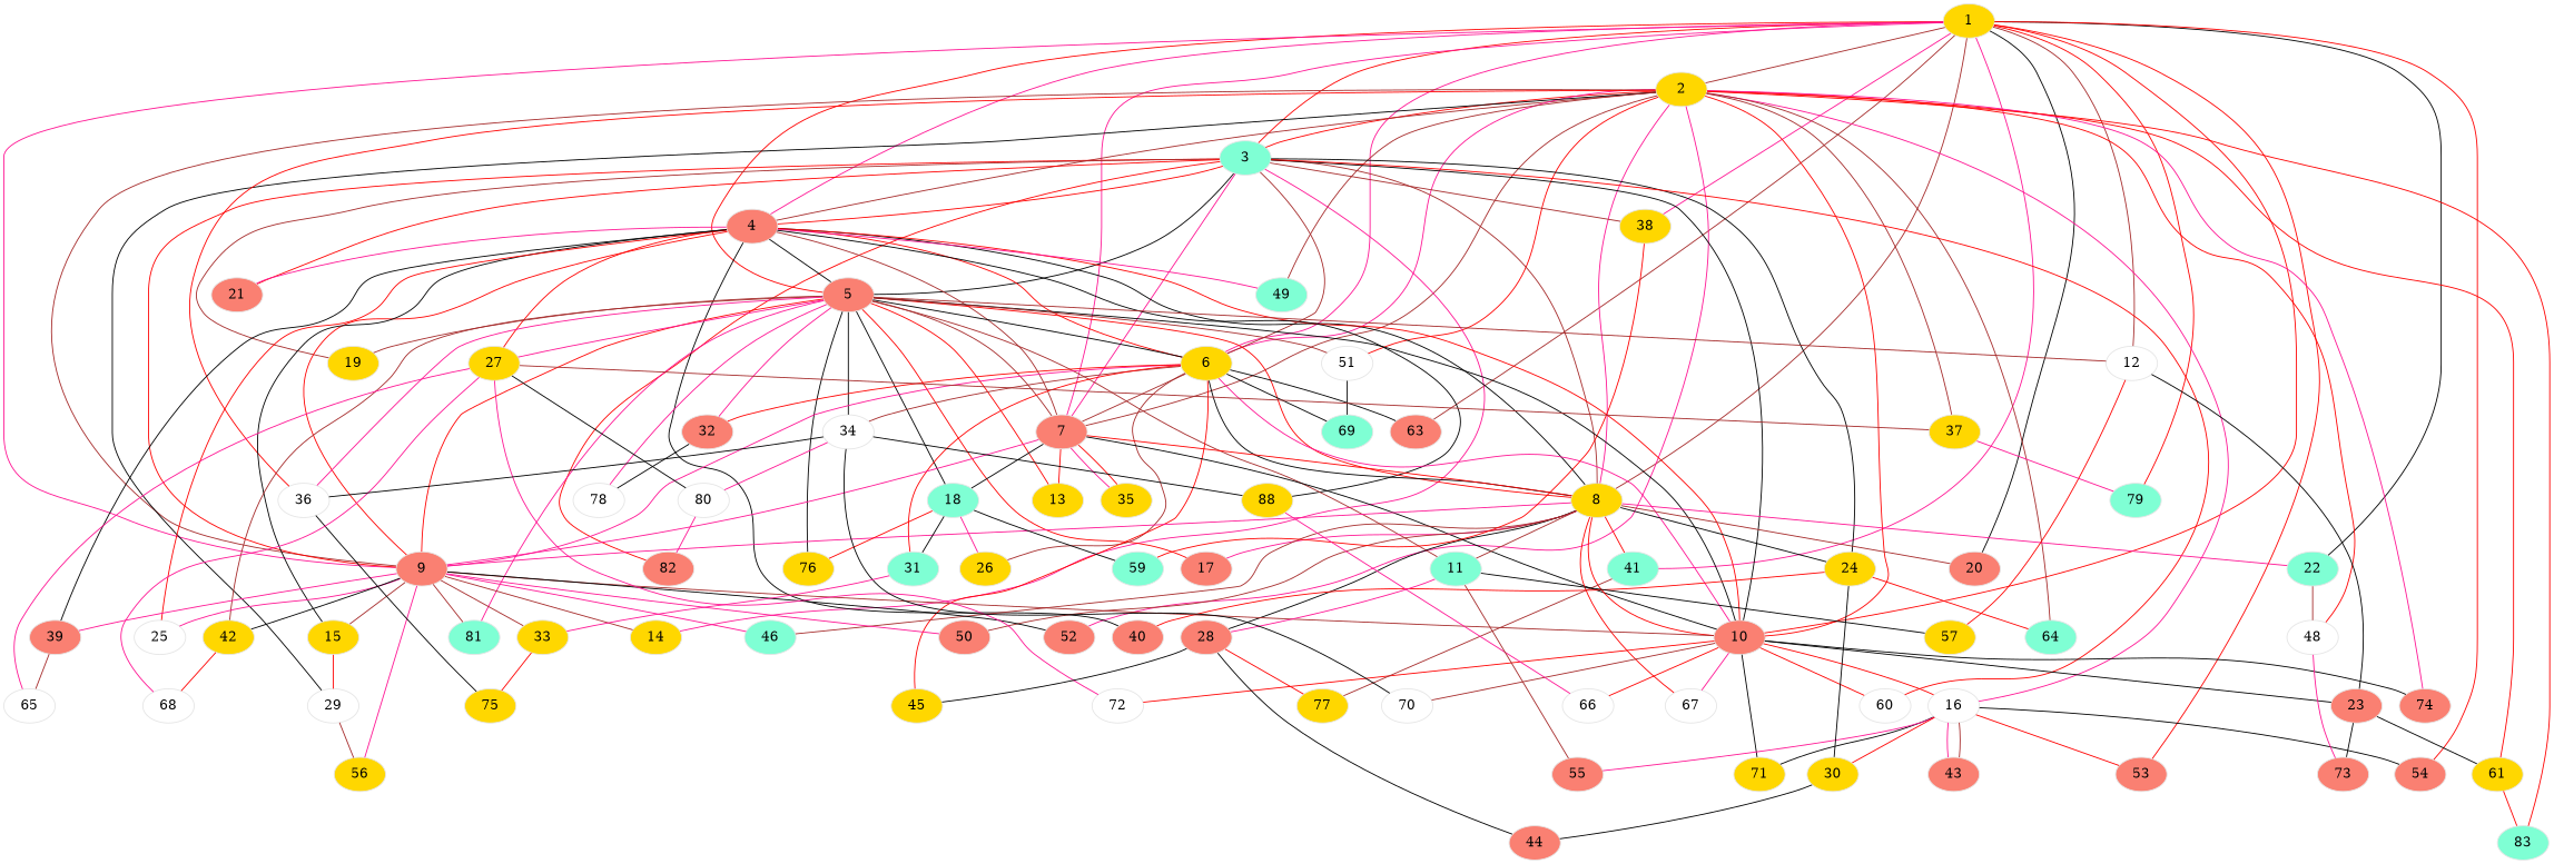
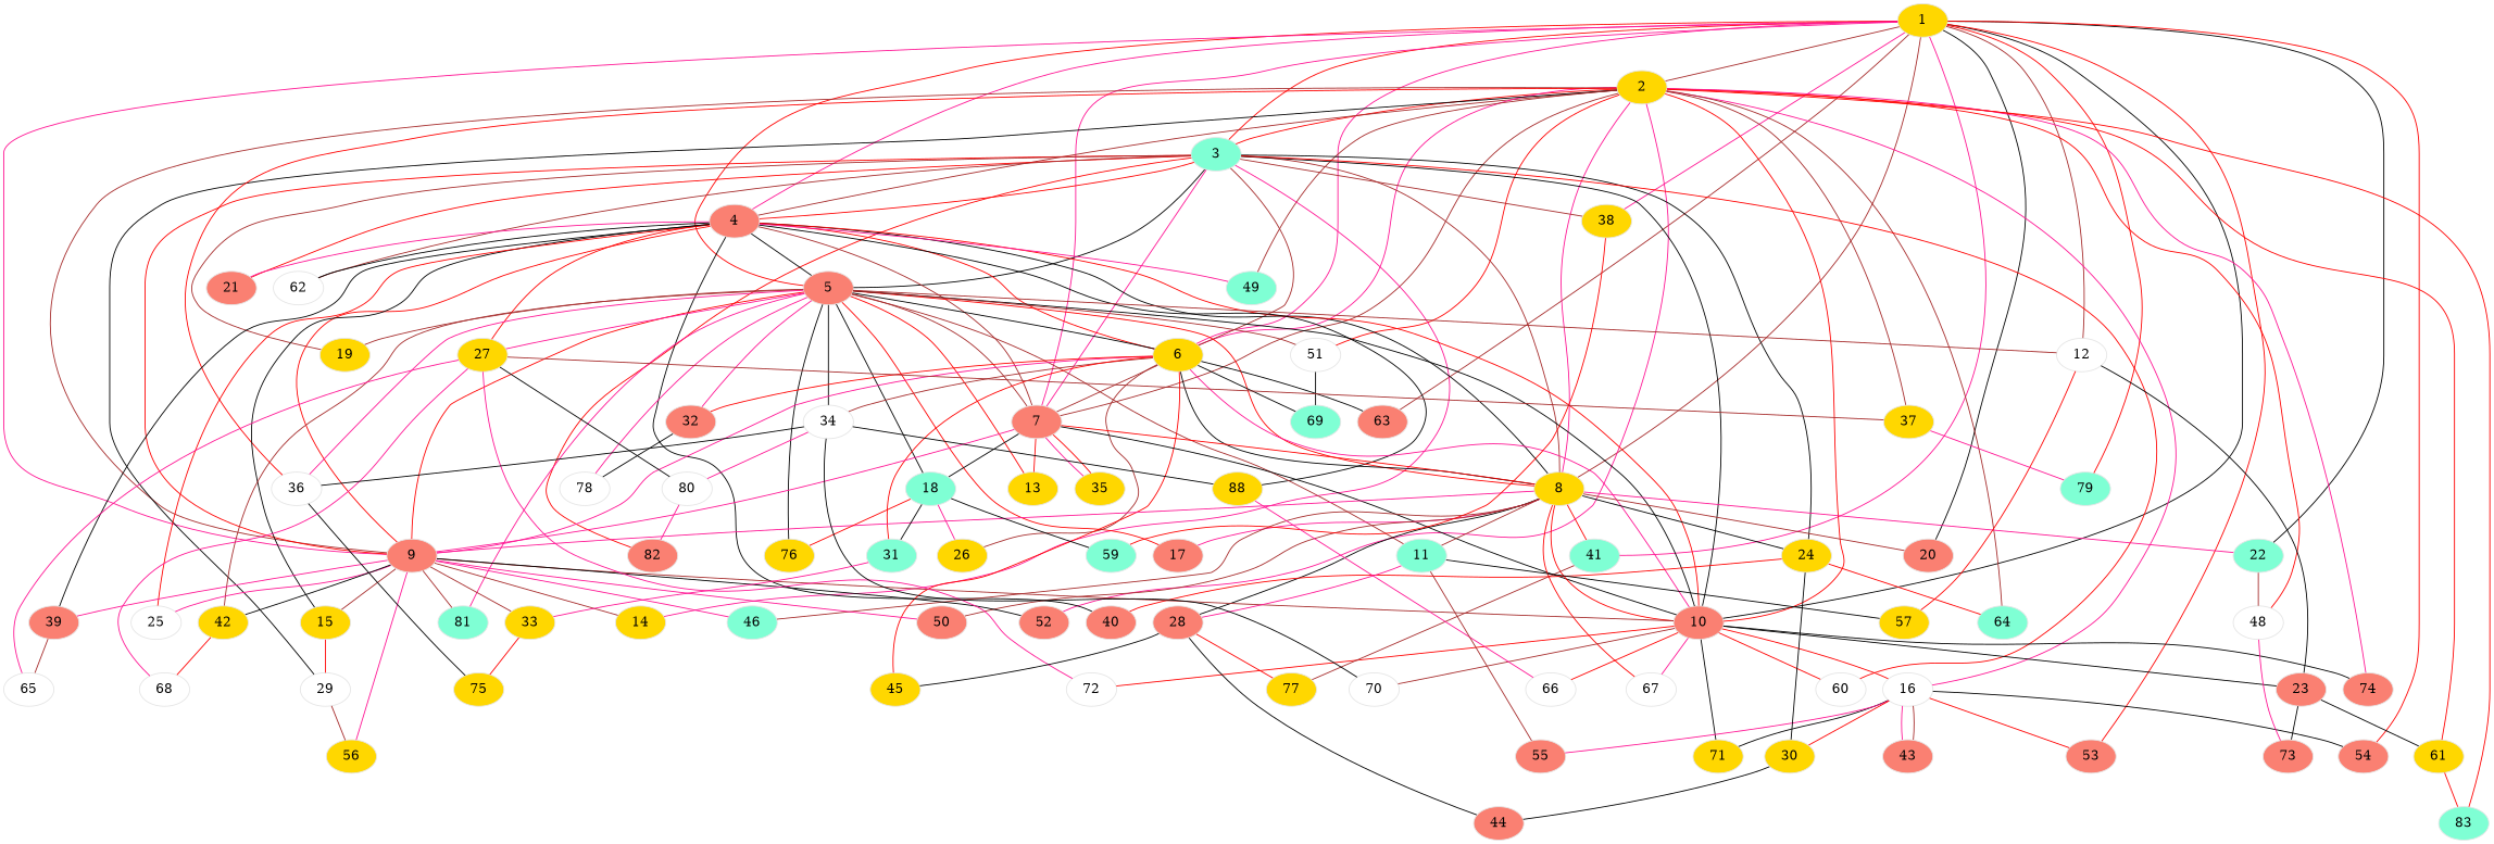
  graph {
    node [color=gray90 fillcolor=gold style=filled]
    edge [color=red]
    1
    2
    3 [fillcolor=aquamarine]
    4 [fillcolor=salmon]
    5 [fillcolor=salmon]
    6
    7 [fillcolor=salmon]
    8
    9 [fillcolor=salmon]
    10 [fillcolor=salmon]
    12 [fillcolor=white]
    20 [fillcolor=salmon]
    22 [fillcolor=aquamarine]
    38
    41 [fillcolor=aquamarine]
    53 [fillcolor=salmon]
    54 [fillcolor=salmon]
    63 [fillcolor=salmon]
    79 [fillcolor=aquamarine]
    16 [fillcolor=white]
    29 [fillcolor=white]
    36 [fillcolor=white]
    37
    48 [fillcolor=white]
    49 [fillcolor=aquamarine]
    51 [fillcolor=white]
    52 [fillcolor=salmon]
    61
    64 [fillcolor=aquamarine]
    74 [fillcolor=salmon]
    83 [fillcolor=aquamarine]
    14
    19
    21 [fillcolor=salmon]
    24
    60 [fillcolor=white]
+   62 [fillcolor=white]
    82 [fillcolor=salmon]
    15
    25 [fillcolor=white]
    27
    39 [fillcolor=salmon]
    40 [fillcolor=salmon]
    n44 [label=88]
    11 [fillcolor=aquamarine]
    13
    17 [fillcolor=salmon]
    18 [fillcolor=aquamarine]
    32 [fillcolor=salmon]
    34 [fillcolor=white]
    42
    76
    78 [fillcolor=white]
    81 [fillcolor=aquamarine]
    26
    31 [fillcolor=aquamarine]
    45
    69 [fillcolor=aquamarine]
    35
    28 [fillcolor=salmon]
    46 [fillcolor=aquamarine]
    50 [fillcolor=salmon]
    67 [fillcolor=white]
    33
    56
    23 [fillcolor=salmon]
    66 [fillcolor=white]
    70 [fillcolor=white]
    71
    72 [fillcolor=white]
    57
    59 [fillcolor=aquamarine]
    77
    55 [fillcolor=salmon]
    30
    43 [fillcolor=salmon]
    75
    73 [fillcolor=salmon]
    65 [fillcolor=white]
    68 [fillcolor=white]
    80 [fillcolor=white]
    44 [fillcolor=salmon]
    1 -- 2 [color=brown]
    1 -- 3
    1 -- 4 [color=deeppink]
    1 -- 5
    1 -- 6 [color=deeppink]
    1 -- 7 [color=deeppink]
    1 -- 8 [color=brown]
    1 -- 9 [color=deeppink]
-   1 -- 10
+   1 -- 10 [color=black]
    1 -- 12 [color=brown]
    1 -- 20 [color=black]
    1 -- 22 [color=black]
    1 -- 38 [color=deeppink]
    1 -- 41 [color=deeppink]
    1 -- 53
    1 -- 54
    1 -- 63 [color=brown]
    1 -- 79
    2 -- 3
    2 -- 4 [color=brown]
    2 -- 6 [color=deeppink]
    2 -- 7 [color=brown]
    2 -- 8 [color=deeppink]
    2 -- 9 [color=brown]
    2 -- 10
    2 -- 16 [color=deeppink]
    2 -- 29 [color=black]
    2 -- 36
    2 -- 37 [color=brown]
    2 -- 48
    2 -- 49 [color=brown]
    2 -- 51
    2 -- 52 [color=deeppink]
    2 -- 61
    2 -- 64 [color=brown]
    2 -- 74 [color=deeppink]
    2 -- 83
    3 -- 4
    3 -- 5 [color=black]
    3 -- 6 [color=brown]
    3 -- 7 [color=deeppink]
    3 -- 8 [color=brown]
    3 -- 9
    3 -- 10 [color=black]
    3 -- 38 [color=brown]
    3 -- 14 [color=deeppink]
    3 -- 19 [color=brown]
    3 -- 21
    3 -- 24 [color=black]
    3 -- 60
+   3 -- 62 [color=brown]
    3 -- 82
    4 -- 5 [color=black]
    4 -- 6
    4 -- 7 [color=brown]
    4 -- 8 [color=black]
    4 -- 9
    4 -- 10
    4 -- 49 [color=deeppink]
    4 -- 21 [color=deeppink]
+   4 -- 62 [color=black]
    4 -- 15 [color=black]
    4 -- 25
    4 -- 27
    4 -- 39 [color=black]
    4 -- 40 [color=black]
    4 -- n44 [color=black]
    5 -- 6 [color=black]
    5 -- 7 [color=brown]
    5 -- 8
    5 -- 9
    5 -- 10 [color=black]
    5 -- 12 [color=brown]
    5 -- 51 [color=brown]
    5 -- 19 [color=brown]
    5 -- 27 [color=deeppink]
    5 -- 11 [color=brown]
    5 -- 13
    5 -- 17
    5 -- 18 [color=black]
    5 -- 32 [color=deeppink]
    5 -- 34 [color=black]
    5 -- 42 [color=brown]
    5 -- 76 [color=black]
    5 -- 78 [color=deeppink]
    5 -- 81 [color=deeppink]
    6 -- 7 [color=brown]
    6 -- 8 [color=black]
    6 -- 9 [color=deeppink]
    6 -- 10 [color=deeppink]
    6 -- 63 [color=black]
    6 -- 32
    6 -- 34 [color=brown]
    6 -- 26 [color=brown]
    6 -- 31
    6 -- 45
    6 -- 69 [color=black]
    7 -- 8
    7 -- 9 [color=deeppink]
    7 -- 10 [color=black]
    7 -- 13
    7 -- 18 [color=black]
    7 -- 35 [color=deeppink]
    7 -- 35
    8 -- 9 [color=deeppink]
    8 -- 10
    8 -- 20 [color=brown]
    8 -- 22 [color=deeppink]
    8 -- 41
    8 -- 24 [color=black]
    8 -- 11 [color=brown]
    8 -- 17 [color=deeppink]
    8 -- 28 [color=black]
    8 -- 46 [color=brown]
    8 -- 50 [color=brown]
    8 -- 67
    9 -- 10 [color=brown]
    9 -- 52 [color=black]
    9 -- 14 [color=brown]
    9 -- 15 [color=brown]
    9 -- 25 [color=deeppink]
    9 -- 39 [color=deeppink]
    9 -- 42 [color=black]
    9 -- 81 [color=brown]
    9 -- 46 [color=deeppink]
    9 -- 50 [color=deeppink]
    9 -- 33 [color=brown]
    9 -- 56 [color=deeppink]
    10 -- 16
    10 -- 74 [color=black]
    10 -- 60
    10 -- 67 [color=deeppink]
    10 -- 23 [color=black]
    10 -- 66
    10 -- 70 [color=brown]
    10 -- 71 [color=black]
    10 -- 72
    12 -- 23 [color=black]
    12 -- 57
    22 -- 48 [color=brown]
    38 -- 59
    41 -- 77 [color=brown]
    16 -- 53
    16 -- 54 [color=black]
    16 -- 71 [color=black]
    16 -- 55 [color=deeppink]
    16 -- 30
    16 -- 43 [color=deeppink]
    16 -- 43 [color=brown]
    29 -- 56 [color=brown]
    36 -- 5 [color=deeppink]
    36 -- 75 [color=black]
    37 -- 79 [color=deeppink]
    48 -- 73 [color=deeppink]
    51 -- 69 [color=black]
    61 -- 83
    24 -- 64
    24 -- 40
    24 -- 30 [color=black]
    15 -- 29
    27 -- 37 [color=brown]
    27 -- 72 [color=deeppink]
    27 -- 65 [color=deeppink]
    27 -- 68 [color=deeppink]
    27 -- 80 [color=black]
    39 -- 65 [color=brown]
    n44 -- 66 [color=deeppink]
    11 -- 28 [color=deeppink]
    11 -- 57 [color=black]
    11 -- 55 [color=brown]
    18 -- 76
    18 -- 26 [color=deeppink]
    18 -- 31 [color=black]
    18 -- 59 [color=black]
    32 -- 78 [color=black]
    34 -- 36 [color=black]
    34 -- n44 [color=black]
    34 -- 70 [color=black]
    34 -- 80 [color=deeppink]
    42 -- 68
    31 -- 33 [color=deeppink]
    28 -- 45 [color=black]
    28 -- 77
    28 -- 44 [color=black]
    33 -- 75
    23 -- 61 [color=black]
    23 -- 73 [color=black]
    30 -- 44 [color=black]
    80 -- 82 [color=deeppink]
  }
